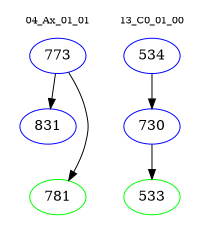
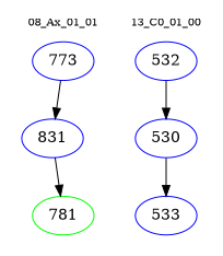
  digraph {
    node [color=blue]
    edge [color=black]
    n1 [label=773]
    n2 [label=831]
    n3 [color=green label=781]
-   n4 [label=730]
-   n5 [label=534]
-   n6 [color=green label=533]
+   n4 [label=530]
+   n5 [label=532]
+   n6 [label=533]
    subgraph cluster_1 {
      color=white
      fontsize=10
-     label="04_Ax_01_01"
+     label="08_Ax_01_01"
      n1
      n2
      n3
    }
    subgraph cluster_2 {
      color=white
      fontsize=10
      label="13_C0_01_00"
      n4
      n5
      n6
    }
    n1 -> n2
-   n1 -> n3
+   n2 -> n3
    n4 -> n6
    n5 -> n4
  }
